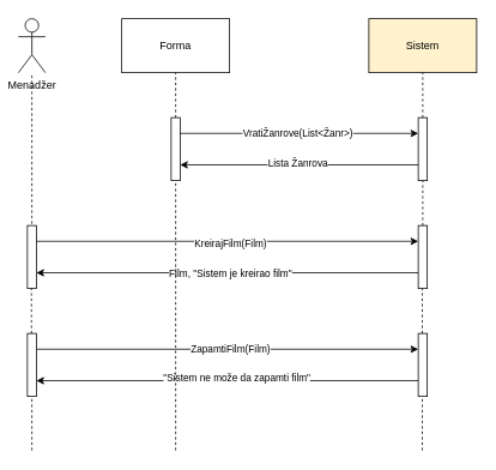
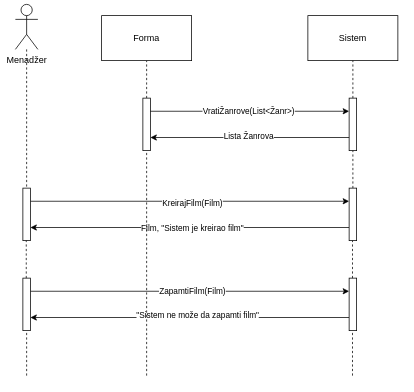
  <mxCell id="0" />
  <mxCell id="1" parent="0" />
- <mxCell id="2" value="Sistem" style="rounded=0;whiteSpace=wrap;html=1;fillColor=#fff2cc;" parent="1" vertex="1"><mxGeometry x="410" y="20" width="120" height="60" as="geometry" /></mxCell>
+ <mxCell id="2" value="Sistem" style="rounded=0;whiteSpace=wrap;html=1;" parent="1" vertex="1"><mxGeometry x="410" y="20" width="120" height="60" as="geometry" /></mxCell>
  <mxCell id="3" value="" style="endArrow=none;dashed=1;html=1;" parent="1" edge="1"><mxGeometry width="50" height="50" relative="1" as="geometry"><mxPoint x="195" y="130" as="sourcePoint" /><mxPoint x="195" y="80" as="targetPoint" /></mxGeometry></mxCell>
  <mxCell id="4" value="" style="rounded=0;whiteSpace=wrap;html=1;" parent="1" vertex="1"><mxGeometry x="190" y="130" width="10" height="70" as="geometry" /></mxCell>
  <mxCell id="5" value="" style="rounded=0;whiteSpace=wrap;html=1;" parent="1" vertex="1"><mxGeometry x="465" y="130" width="10" height="70" as="geometry" /></mxCell>
  <mxCell id="6" value="" style="endArrow=none;dashed=1;html=1;exitX=0.5;exitY=0;exitDx=0;exitDy=0;entryX=0.5;entryY=1;entryDx=0;entryDy=0;" parent="1" source="5" target="2" edge="1"><mxGeometry width="50" height="50" relative="1" as="geometry"><mxPoint x="550" y="140" as="sourcePoint" /><mxPoint x="600" y="90" as="targetPoint" /></mxGeometry></mxCell>
  <mxCell id="7" value="" style="endArrow=classic;html=1;exitX=1;exitY=0.25;exitDx=0;exitDy=0;entryX=0;entryY=0.25;entryDx=0;entryDy=0;" parent="1" source="4" target="5" edge="1"><mxGeometry width="50" height="50" relative="1" as="geometry"><mxPoint x="230" y="180" as="sourcePoint" /><mxPoint x="280" y="130" as="targetPoint" /></mxGeometry></mxCell>
  <mxCell id="8" value="VratiŽanrove(List&amp;lt;Žanr&amp;gt;)" style="edgeLabel;html=1;align=center;verticalAlign=middle;resizable=0;points=[];" parent="7" vertex="1" connectable="0"><mxGeometry x="0.087" relative="1" as="geometry"><mxPoint x="-14" as="offset" /></mxGeometry></mxCell>
  <mxCell id="9" value="" style="endArrow=classic;html=1;exitX=0;exitY=0.75;exitDx=0;exitDy=0;entryX=1;entryY=0.75;entryDx=0;entryDy=0;" parent="1" source="5" target="4" edge="1"><mxGeometry width="50" height="50" relative="1" as="geometry"><mxPoint x="360" y="220" as="sourcePoint" /><mxPoint x="410" y="170" as="targetPoint" /></mxGeometry></mxCell>
  <mxCell id="10" value="Lista Žanrova" style="edgeLabel;html=1;align=center;verticalAlign=middle;resizable=0;points=[];" parent="9" vertex="1" connectable="0"><mxGeometry x="0.245" y="3" relative="1" as="geometry"><mxPoint x="30" y="-5.5" as="offset" /></mxGeometry></mxCell>
  <mxCell id="11" value="" style="endArrow=none;dashed=1;html=1;entryX=0.5;entryY=1;entryDx=0;entryDy=0;" parent="1" source="20" target="5" edge="1"><mxGeometry width="50" height="50" relative="1" as="geometry"><mxPoint x="470" y="240" as="sourcePoint" /><mxPoint x="205" y="210" as="targetPoint" /></mxGeometry></mxCell>
  <mxCell id="12" value="Forma" style="rounded=0;whiteSpace=wrap;html=1;" parent="1" vertex="1"><mxGeometry x="135" y="20" width="120" height="60" as="geometry" /></mxCell>
- <mxCell id="13" value="Menadžer" style="shape=umlActor;verticalLabelPosition=bottom;verticalAlign=top;html=1;outlineConnect=0;" parent="1" vertex="1"><mxGeometry x="20" y="20" width="30" height="60" as="geometry" /></mxCell>
+ <mxCell id="13" value="Menadžer" style="shape=umlActor;verticalLabelPosition=bottom;verticalAlign=top;html=1;outlineConnect=0;" parent="1" vertex="1"><mxGeometry x="20" y="5" width="30" height="60" as="geometry" /></mxCell>
  <mxCell id="14" value="" style="endArrow=none;dashed=1;html=1;" parent="1" target="13" edge="1"><mxGeometry width="50" height="50" relative="1" as="geometry"><mxPoint x="35" y="260" as="sourcePoint" /><mxPoint x="70" y="140" as="targetPoint" /></mxGeometry></mxCell>
  <mxCell id="15" style="edgeStyle=orthogonalEdgeStyle;rounded=0;orthogonalLoop=1;jettySize=auto;html=1;exitX=1;exitY=0.25;exitDx=0;exitDy=0;entryX=0;entryY=0.25;entryDx=0;entryDy=0;" parent="1" source="17" target="20" edge="1"><mxGeometry relative="1" as="geometry" /></mxCell>
  <mxCell id="16" value="KreirajFilm(Film)" style="edgeLabel;html=1;align=center;verticalAlign=middle;resizable=0;points=[];" parent="15" vertex="1" connectable="0"><mxGeometry x="-0.125" y="-1" relative="1" as="geometry"><mxPoint x="29" y="1" as="offset" /></mxGeometry></mxCell>
  <mxCell id="17" value="" style="rounded=0;whiteSpace=wrap;html=1;" parent="1" vertex="1"><mxGeometry x="30" y="250" width="10" height="70" as="geometry" /></mxCell>
  <mxCell id="18" style="edgeStyle=orthogonalEdgeStyle;rounded=0;orthogonalLoop=1;jettySize=auto;html=1;exitX=0;exitY=0.75;exitDx=0;exitDy=0;entryX=1;entryY=0.75;entryDx=0;entryDy=0;" parent="1" source="20" target="17" edge="1"><mxGeometry relative="1" as="geometry" /></mxCell>
  <mxCell id="19" value="Film, &quot;Sistem je kreirao film&quot;" style="edgeLabel;html=1;align=center;verticalAlign=middle;resizable=0;points=[];" parent="18" vertex="1" connectable="0"><mxGeometry x="0.092" relative="1" as="geometry"><mxPoint x="22" as="offset" /></mxGeometry></mxCell>
  <mxCell id="20" value="" style="rounded=0;whiteSpace=wrap;html=1;" parent="1" vertex="1"><mxGeometry x="465" y="250" width="10" height="70" as="geometry" /></mxCell>
  <mxCell id="21" style="edgeStyle=orthogonalEdgeStyle;rounded=0;orthogonalLoop=1;jettySize=auto;html=1;exitX=1;exitY=0.25;exitDx=0;exitDy=0;entryX=0;entryY=0.25;entryDx=0;entryDy=0;" parent="1" source="23" target="26" edge="1"><mxGeometry relative="1" as="geometry" /></mxCell>
  <mxCell id="22" value="ZapamtiFilm(Film)" style="edgeLabel;html=1;align=center;verticalAlign=middle;resizable=0;points=[];" parent="21" vertex="1" connectable="0"><mxGeometry x="-0.134" y="1" relative="1" as="geometry"><mxPoint x="31" y="1" as="offset" /></mxGeometry></mxCell>
  <mxCell id="23" value="" style="rounded=0;whiteSpace=wrap;html=1;" parent="1" vertex="1"><mxGeometry x="30" y="370" width="10" height="70" as="geometry" /></mxCell>
  <mxCell id="24" style="edgeStyle=orthogonalEdgeStyle;rounded=0;orthogonalLoop=1;jettySize=auto;html=1;exitX=0;exitY=0.75;exitDx=0;exitDy=0;entryX=1;entryY=0.75;entryDx=0;entryDy=0;" parent="1" source="26" target="23" edge="1"><mxGeometry relative="1" as="geometry" /></mxCell>
  <mxCell id="25" value="&quot;Sistem ne može da zapamti film&quot;" style="edgeLabel;html=1;align=center;verticalAlign=middle;resizable=0;points=[];" parent="24" vertex="1" connectable="0"><mxGeometry x="-0.045" y="-3" relative="1" as="geometry"><mxPoint as="offset" /></mxGeometry></mxCell>
  <mxCell id="26" value="" style="rounded=0;whiteSpace=wrap;html=1;" parent="1" vertex="1"><mxGeometry x="465" y="370" width="10" height="70" as="geometry" /></mxCell>
  <mxCell id="27" value="" style="endArrow=none;dashed=1;html=1;entryX=0.5;entryY=1;entryDx=0;entryDy=0;" parent="1" edge="1"><mxGeometry width="50" height="50" relative="1" as="geometry"><mxPoint x="34.5" y="370" as="sourcePoint" /><mxPoint x="34.5" y="320" as="targetPoint" /></mxGeometry></mxCell>
  <mxCell id="28" value="" style="endArrow=none;dashed=1;html=1;entryX=0.5;entryY=1;entryDx=0;entryDy=0;" parent="1" edge="1"><mxGeometry width="50" height="50" relative="1" as="geometry"><mxPoint x="469.5" y="370" as="sourcePoint" /><mxPoint x="469.5" y="320" as="targetPoint" /></mxGeometry></mxCell>
  <mxCell id="29" value="" style="endArrow=none;dashed=1;html=1;entryX=0.5;entryY=1;entryDx=0;entryDy=0;" parent="1" target="23" edge="1"><mxGeometry width="50" height="50" relative="1" as="geometry"><mxPoint x="35" y="500" as="sourcePoint" /><mxPoint x="60" y="460" as="targetPoint" /></mxGeometry></mxCell>
  <mxCell id="30" value="" style="endArrow=none;dashed=1;html=1;entryX=0.5;entryY=1;entryDx=0;entryDy=0;" parent="1" edge="1"><mxGeometry width="50" height="50" relative="1" as="geometry"><mxPoint x="469.5" y="500" as="sourcePoint" /><mxPoint x="469.5" y="440" as="targetPoint" /></mxGeometry></mxCell>
  <mxCell id="31" value="" style="endArrow=none;dashed=1;html=1;entryX=0.5;entryY=1;entryDx=0;entryDy=0;" edge="1" parent="1" target="4"><mxGeometry width="50" height="50" relative="1" as="geometry"><mxPoint x="195" y="500" as="sourcePoint" /><mxPoint x="210" y="460" as="targetPoint" /></mxGeometry></mxCell>
